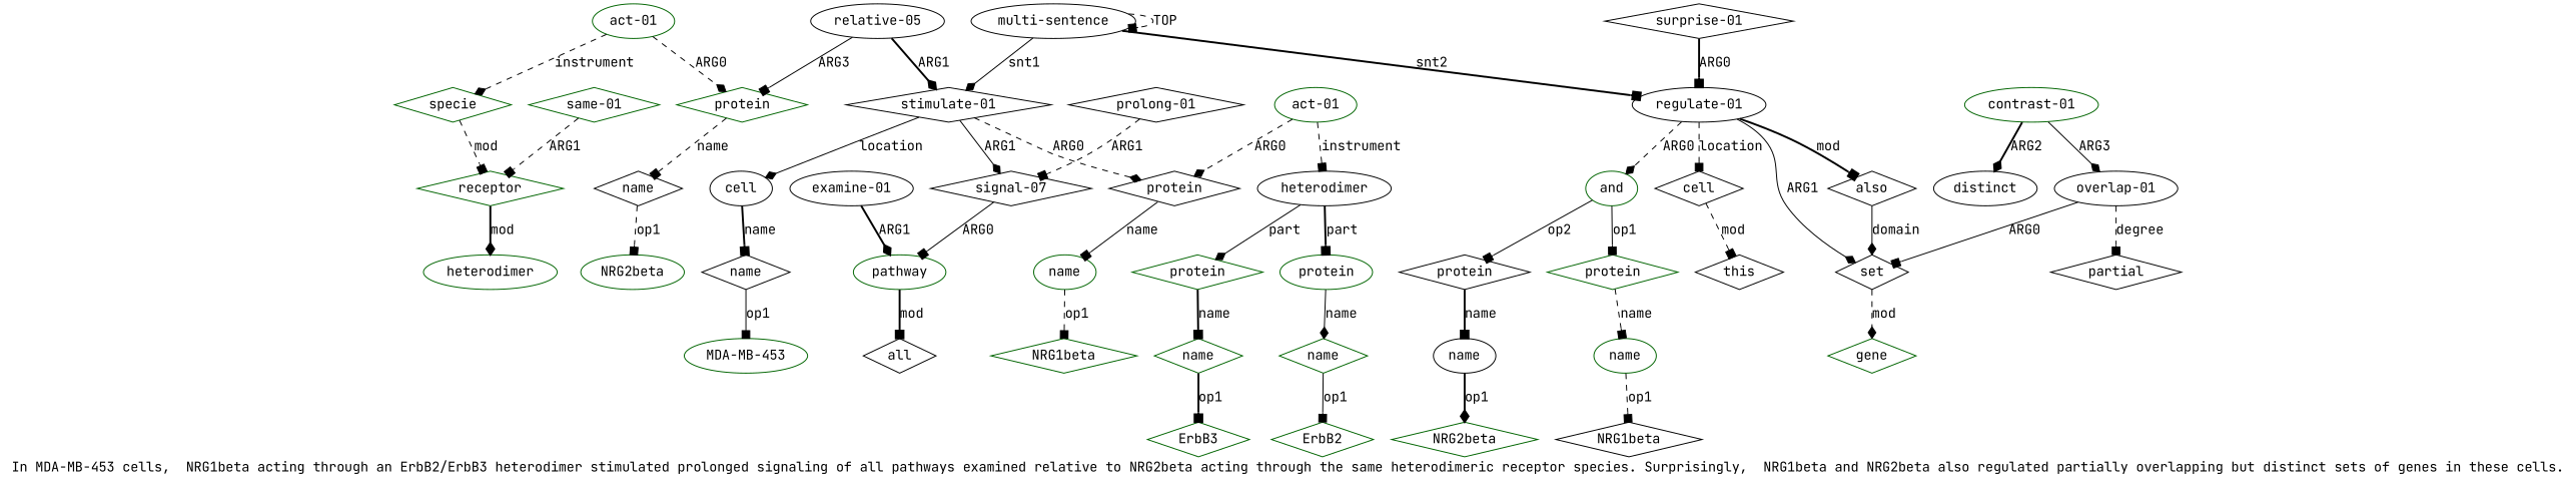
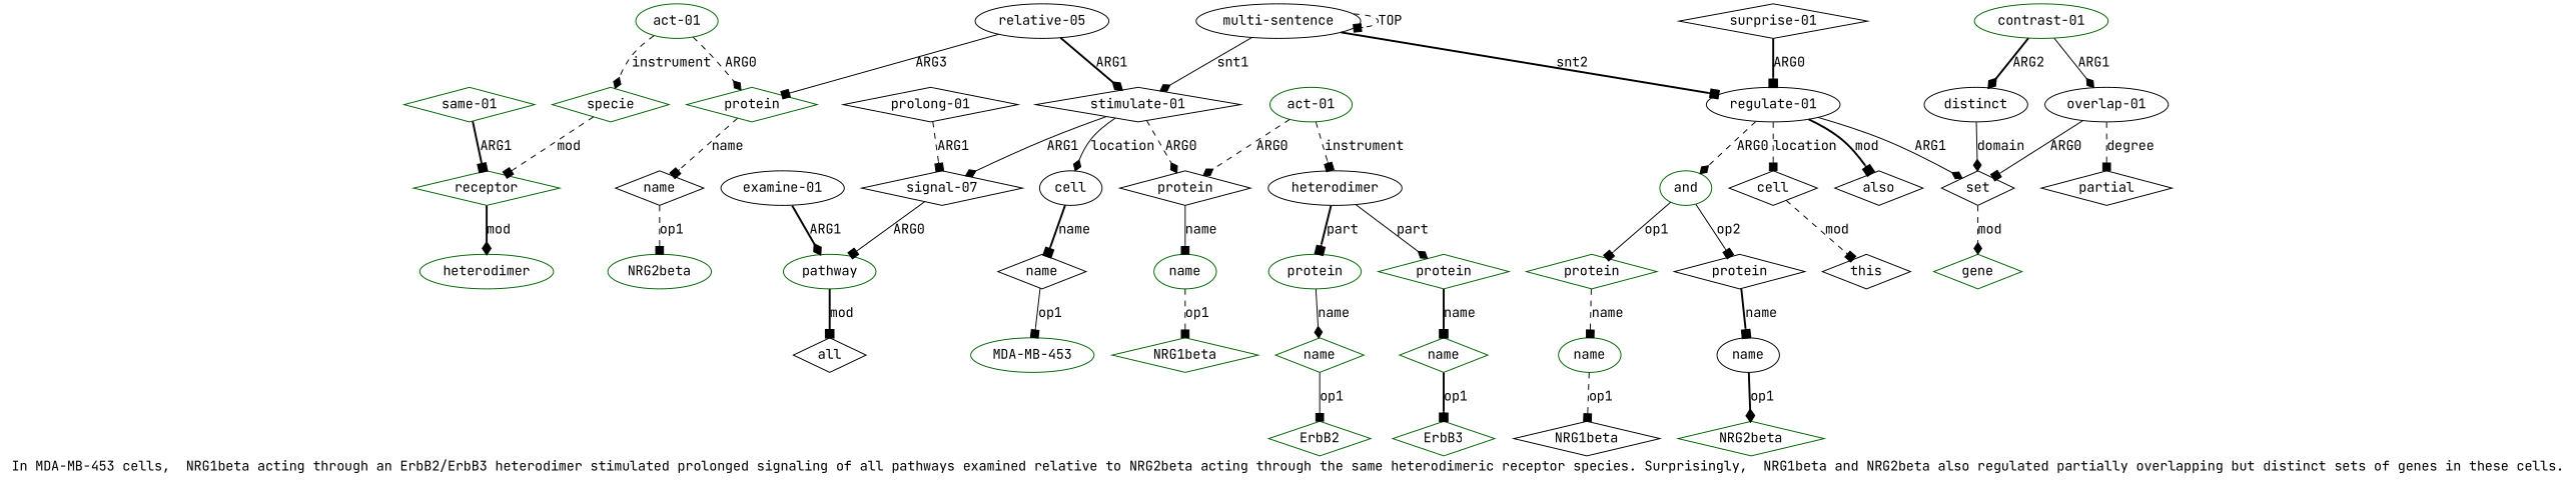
  digraph {
    fontname="JetBrains Mono"
    label="In MDA-MB-453 cells,  NRG1beta acting through an ErbB2/ErbB3 heterodimer stimulated prolonged signaling of all pathways examined relative to NRG2beta acting through the same heterodimeric receptor species. Surprisingly,  NRG1beta and NRG2beta also regulated partially overlapping but distinct sets of genes in these cells."
    node [color=darkgreen fontname="JetBrains Mono" gold_ind=-1 gold_label=name shape=diamond test_ind=-1 test_label=name]
    edge [arrowhead=box color=black fontname="JetBrains Mono" gold_label=op1 style=dashed test_label=op1]
    n1 [gold_ind=20 gold_label=receptor label=receptor test_ind=20 test_label=receptor]
    n2 [gold_ind=22 gold_label=heterodimer label=heterodimer shape=ellipse test_ind=22 test_label=heterodimer]
    n3 [gold_ind=21 gold_label="same-01" label="same-01" test_ind=21 test_label="same-01"]
    n4 [color=black gold_ind=23 gold_label=cell label=cell shape=ellipse test_ind=23 test_label=cell]
    n5 [color=black gold_ind=24 label=name test_ind=24]
    n6 [gold_label="MDA-MB-453" label="MDA-MB-453" shape=ellipse test_label="MDA-MB-453"]
    n7 [color=black gold_ind=25 gold_label="regulate-01" label="regulate-01" shape=ellipse test_ind=25 test_label="regulate-01"]
    n8 [gold_ind=26 gold_label=and label=and shape=ellipse test_ind=26 test_label=and]
    n9 [color=black gold_ind=31 gold_label=set label=set test_ind=31 test_label=set]
    n10 [color=black gold_ind=37 gold_label=cell label=cell test_ind=37 test_label=cell]
    n11 [color=black gold_ind=40 gold_label=also label=also test_ind=40 test_label=also]
    n12 [gold_ind=27 gold_label=protein label=protein test_ind=27 test_label=protein]
    n13 [color=black gold_ind=29 gold_label=protein label=protein test_ind=29 test_label=protein]
    n14 [gold_ind=32 gold_label=gene label=gene test_ind=32 test_label=gene]
    n15 [color=black gold_ind=38 gold_label=this label=this test_ind=38 test_label=this]
    n16 [gold_ind=28 label=name shape=ellipse test_ind=28]
    n17 [color=black gold_ind=30 label=name shape=ellipse test_ind=30]
    n18 [color=black gold_label=NRG1beta label=NRG1beta test_label=NRG1beta]
    n19 [gold_label=NRG2beta label=NRG2beta test_label=NRG2beta]
    n20 [gold_label=NRG1beta label=NRG1beta test_label=NRG1beta]
    n21 [gold_label=ErbB3 label=ErbB3 test_label=ErbB3]
    n22 [color=black gold_ind=36 gold_label=distinct label=distinct shape=ellipse test_ind=36 test_label=distinct]
    n23 [color=black gold_ind=33 gold_label="overlap-01" label="overlap-01" shape=ellipse test_ind=33 test_label="overlap-01"]
    n24 [color=black gold_ind=34 gold_label=partial label=partial test_ind=34 test_label=partial]
    n25 [gold_ind=35 gold_label="contrast-01" label="contrast-01" shape=ellipse test_ind=35 test_label="contrast-01"]
    n26 [gold_label=ErbB2 label=ErbB2 test_label=ErbB2]
    n27 [color=black gold_ind=15 gold_label="relative-05" label="relative-05" shape=ellipse test_ind=15 test_label="relative-05"]
    n28 [gold_ind=16 gold_label=protein label=protein test_ind=16 test_label=protein]
    n29 [color=black gold_ind=1 gold_label="stimulate-01" label="stimulate-01" test_ind=1 test_label="stimulate-01"]
    n30 [color=black gold_ind=17 label=name test_ind=17]
    n31 [color=black gold_ind=10 gold_label="signal-07" label="signal-07" test_ind=10 test_label="signal-07"]
    n32 [color=black gold_ind=2 gold_label=protein label=protein test_ind=2 test_label=protein]
    n33 [gold_label=NRG2beta label=NRG2beta shape=ellipse test_label=NRG2beta]
    n34 [gold_ind=11 gold_label=pathway label=pathway shape=ellipse test_ind=11 test_label=pathway]
    n35 [gold_ind=3 label=name shape=ellipse test_ind=3]
    n36 [color=black gold_ind=14 gold_label="prolong-01" label="prolong-01" test_ind=14 test_label="prolong-01"]
    n37 [color=black gold_ind=12 gold_label=all label=all test_ind=12 test_label=all]
    n38 [color=black gold_ind=13 gold_label="examine-01" label="examine-01" shape=ellipse test_ind=13 test_label="examine-01"]
    n39 [color=black gold_ind=39 gold_label="surprise-01" label="surprise-01" test_ind=39 test_label="surprise-01"]
    n40 [gold_ind=19 gold_label=specie label=specie test_ind=19 test_label=specie]
    n41 [gold_ind=18 gold_label="act-01" label="act-01" shape=ellipse test_ind=18 test_label="act-01"]
    n42 [color=black gold_ind=0 gold_label="multi-sentence" label="multi-sentence" shape=ellipse test_ind=0 test_label="multi-sentence"]
    n43 [color=black gold_ind=5 gold_label=heterodimer label=heterodimer shape=ellipse test_ind=5 test_label=heterodimer]
    n44 [gold_ind=6 gold_label=protein label=protein shape=ellipse test_ind=6 test_label=protein]
    n45 [gold_ind=8 gold_label=protein label=protein test_ind=8 test_label=protein]
    n46 [gold_ind=7 label=name test_ind=7]
    n47 [gold_ind=9 label=name test_ind=9]
    n48 [gold_ind=4 gold_label="act-01" label="act-01" shape=ellipse test_ind=4 test_label="act-01"]
    n1 -> n2 [arrowhead=diamond gold_label=mod label=mod style=bold test_label=mod]
-   n3 -> n1 [gold_label=ARG1 label=ARG1 test_label=ARG1]
+   n3 -> n1 [gold_label=ARG1 label=ARG1 style=bold test_label=ARG1]
    n4 -> n5 [gold_label=name label=name style=bold test_label=name]
    n5 -> n6 [label=op1 style=solid]
    n7 -> n8 [arrowhead=diamond gold_label=ARG0 label=ARG0 test_label=ARG0]
    n7 -> n9 [arrowhead=diamond gold_label=ARG1 label=ARG1 style=solid test_label=ARG1]
    n7 -> n10 [gold_label=location label=location test_label=location]
    n7 -> n11 [gold_label=mod label=mod style=bold test_label=mod]
    n8 -> n12 [label=op1 style=solid]
    n8 -> n13 [gold_label=op2 label=op2 style=solid test_label=op2]
    n9 -> n14 [arrowhead=diamond gold_label=mod label=mod test_label=mod]
    n10 -> n15 [gold_label=mod label=mod test_label=mod]
    n12 -> n16 [gold_label=name label=name test_label=name]
    n13 -> n17 [gold_label=name label=name style=bold test_label=name]
    n16 -> n18 [label=op1]
    n17 -> n19 [arrowhead=diamond label=op1 style=bold]
-   n11 -> n9 [arrowhead=diamond gold_label=domain label=domain style=solid test_label=domain]
+   n22 -> n9 [arrowhead=diamond gold_label=domain label=domain style=solid test_label=domain]
    n23 -> n9 [gold_label=ARG0 label=ARG0 style=solid test_label=ARG0]
    n23 -> n24 [gold_label=degree label=degree test_label=degree]
    n25 -> n22 [arrowhead=diamond gold_label=ARG2 label=ARG2 style=bold test_label=ARG2]
-   n25 -> n23 [arrowhead=diamond gold_label=ARG1 label=ARG3 style=solid test_label=ARG1]
+   n25 -> n23 [arrowhead=diamond gold_label=ARG1 label=ARG1 style=solid test_label=ARG1]
    n27 -> n28 [gold_label=ARG3 label=ARG3 style=solid test_label=ARG3]
    n27 -> n29 [arrowhead=diamond gold_label=ARG1 label=ARG1 style=bold test_label=ARG1]
    n28 -> n30 [gold_label=name label=name test_label=name]
    n29 -> n4 [arrowhead=diamond gold_label=location label=location style=solid test_label=location]
    n29 -> n31 [arrowhead=diamond gold_label=ARG1 label=ARG1 style=solid test_label=ARG1]
    n29 -> n32 [arrowhead=diamond gold_label=ARG0 label=ARG0 test_label=ARG0]
    n30 -> n33 [label=op1]
    n31 -> n34 [gold_label=ARG0 label=ARG0 style=solid test_label=ARG0]
    n32 -> n35 [gold_label=name label=name style=solid test_label=name]
    n34 -> n37 [gold_label=mod label=mod style=bold test_label=mod]
    n35 -> n20 [label=op1]
    n36 -> n31 [gold_label=ARG1 label=ARG1 test_label=ARG1]
    n38 -> n34 [arrowhead=diamond gold_label=ARG1 label=ARG1 style=bold test_label=ARG1]
    n39 -> n7 [gold_label=ARG0 label=ARG0 style=bold test_label=ARG0]
    n40 -> n1 [gold_label=mod label=mod test_label=mod]
    n41 -> n28 [arrowhead=diamond gold_label=ARG0 label=ARG0 test_label=ARG0]
    n41 -> n40 [arrowhead=diamond gold_label=instrument label=instrument test_label=instrument]
    n42 -> n7 [gold_label=snt2 label=snt2 style=bold test_label=snt2]
    n42 -> n29 [arrowhead=diamond gold_label=snt1 label=snt1 style=solid test_label=snt1]
    n42 -> n42 [gold_label=TOP label=TOP test_label=TOP]
    n43 -> n44 [gold_label=part label=part style=bold test_label=part]
    n43 -> n45 [arrowhead=diamond gold_label=part label=part style=solid test_label=part]
    n44 -> n46 [arrowhead=diamond gold_label=name label=name style=solid test_label=name]
    n45 -> n47 [gold_label=name label=name style=bold test_label=name]
    n46 -> n26 [label=op1 style=solid]
    n47 -> n21 [label=op1 style=bold]
    n48 -> n32 [arrowhead=diamond gold_label=ARG0 label=ARG0 test_label=ARG0]
    n48 -> n43 [gold_label=instrument label=instrument test_label=instrument]
  }
